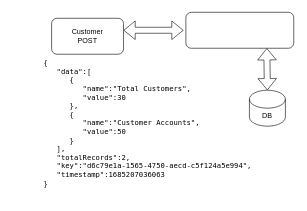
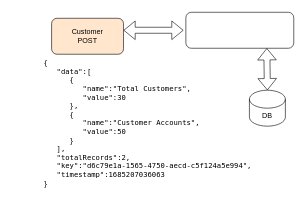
  <mxCell id="0" />
  <mxCell id="1" parent="0" />
- <mxCell id="2" value="&lt;div&gt;Customer&lt;/div&gt;&lt;div&gt;POST&lt;/div&gt;" style="rounded=1;whiteSpace=wrap;html=1;" parent="1" vertex="1"><mxGeometry x="85" y="30" width="120" height="60" as="geometry" /></mxCell>
+ <mxCell id="2" value="&lt;div&gt;Customer&lt;/div&gt;&lt;div&gt;POST&lt;/div&gt;" style="rounded=1;whiteSpace=wrap;html=1;fillColor=#ffe6cc;" parent="1" vertex="1"><mxGeometry x="85" y="30" width="120" height="60" as="geometry" /></mxCell>
  <mxCell id="3" value="" style="rounded=1;whiteSpace=wrap;html=1;" parent="1" vertex="1"><mxGeometry x="309" y="20" width="180" height="60" as="geometry" /></mxCell>
  <mxCell id="4" value="" style="shape=flexArrow;endArrow=classic;startArrow=classic;html=1;rounded=0;" parent="1" edge="1"><mxGeometry width="100" height="100" relative="1" as="geometry"><mxPoint x="205" y="50" as="sourcePoint" /><mxPoint x="305" y="50" as="targetPoint" /></mxGeometry></mxCell>
  <mxCell id="5" value="DB" style="shape=cylinder3;whiteSpace=wrap;html=1;boundedLbl=1;backgroundOutline=1;size=15;" parent="1" vertex="1"><mxGeometry x="415" y="150" width="60" height="60" as="geometry" /></mxCell>
  <mxCell id="6" value="" style="shape=flexArrow;endArrow=classic;startArrow=classic;html=1;rounded=0;entryX=0.75;entryY=1;entryDx=0;entryDy=0;exitX=0.5;exitY=0;exitDx=0;exitDy=0;exitPerimeter=0;" parent="1" source="5" target="3" edge="1"><mxGeometry width="100" height="100" relative="1" as="geometry"><mxPoint x="435" y="120" as="sourcePoint" /><mxPoint x="535" y="20" as="targetPoint" /></mxGeometry></mxCell>
  <mxCell id="7" value="&lt;blockquote style=&quot;text-align: left;&quot;&gt;&lt;pre&gt;{&lt;br&gt;&amp;nbsp; &amp;nbsp;&quot;data&quot;:[&lt;br&gt;&amp;nbsp; &amp;nbsp; &amp;nbsp; {&lt;br&gt;&amp;nbsp; &amp;nbsp; &amp;nbsp; &amp;nbsp; &amp;nbsp;&quot;name&quot;:&quot;Total Customers&quot;,&lt;br&gt;&amp;nbsp; &amp;nbsp; &amp;nbsp; &amp;nbsp; &amp;nbsp;&quot;value&quot;:30&lt;br&gt;&amp;nbsp; &amp;nbsp; &amp;nbsp; },&lt;br&gt;&amp;nbsp; &amp;nbsp; &amp;nbsp; {&lt;br&gt;&amp;nbsp; &amp;nbsp; &amp;nbsp; &amp;nbsp; &amp;nbsp;&quot;name&quot;:&quot;Customer Accounts&quot;,&lt;br&gt;&amp;nbsp; &amp;nbsp; &amp;nbsp; &amp;nbsp; &amp;nbsp;&quot;value&quot;:50&lt;br&gt;&amp;nbsp; &amp;nbsp; &amp;nbsp; }&lt;br&gt;&amp;nbsp; &amp;nbsp;],&lt;br&gt;&amp;nbsp; &amp;nbsp;&quot;totalRecords&quot;:2,&lt;br&gt;&amp;nbsp; &amp;nbsp;&quot;key&quot;:&quot;d6c79e1a-1565-4750-aecd-c5f124a5e994&quot;,&lt;br&gt;&amp;nbsp; &amp;nbsp;&quot;timestamp&quot;:1685207036063&lt;br&gt;}&lt;/pre&gt;&lt;/blockquote&gt;" style="text;html=1;align=center;verticalAlign=middle;resizable=0;points=[];autosize=1;strokeColor=none;fillColor=none;" parent="1" vertex="1"><mxGeometry x="20" y="80" width="450" height="250" as="geometry" /></mxCell>
